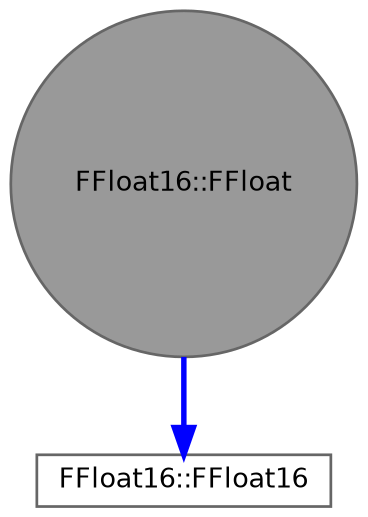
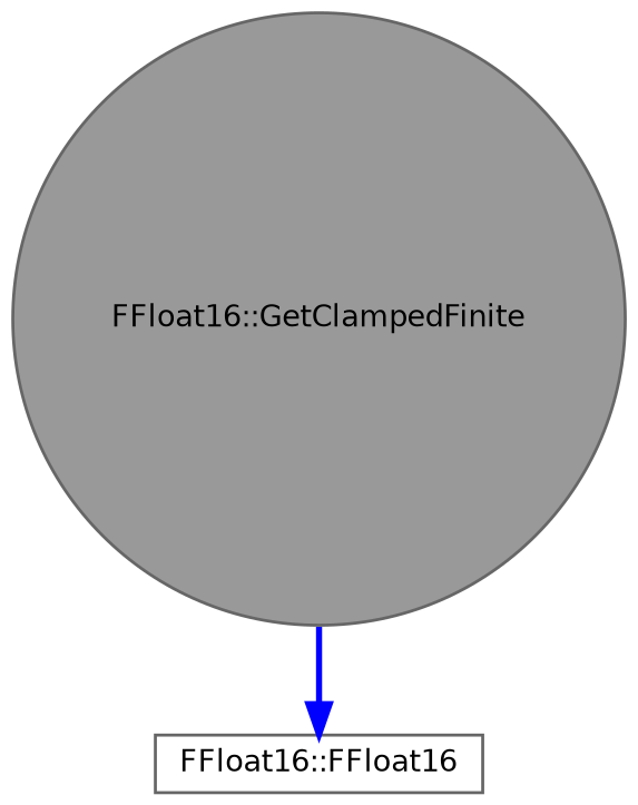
  digraph {
    rankdir=TB
    node [fontname=Helvetica fontsize=10 style=filled]
-   n1 [color=gray40 fillcolor=grey60 fontcolor=black height=0.2 label="FFloat16::FFloat" shape=circle width=0.4]
+   n1 [color=gray40 fillcolor=grey60 fontcolor=black height=0.2 label="FFloat16::GetClampedFinite" shape=circle width=0.4]
    n2 [color=grey40 fillcolor=white height=0.2 label="FFloat16::FFloat16" shape=box width=0.4]
    n1 -> n2 [color=blue fontname=Helvetica fontsize=10 labelfontname=Helvetica labelfontsize=10 style=bold]
  }
